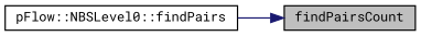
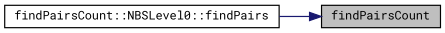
  digraph {
    rankdir=RL
    fontname="Roboto Mono"
    node [color=black fontname="Roboto Mono" fontsize=10 shape=record style=filled]
    n1 [fillcolor=grey75 fontcolor=black height=0.2 label=findPairsCount width=0.4]
-   n2 [fillcolor=white height=0.2 label="pFlow::NBSLevel0::findPairs" width=0.4]
+   n2 [fillcolor=white height=0.2 label="findPairsCount::NBSLevel0::findPairs" width=0.4]
    n1 -> n2 [color=midnightblue dir=back fontname="Roboto Mono" fontsize=10 labelfontname=Helvetica labelfontsize=10 style=solid]
  }
